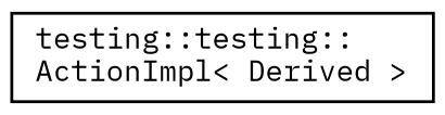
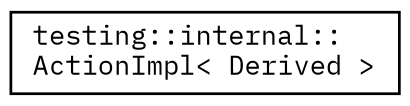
  digraph {
    rankdir=TB
    fontname="IBM Plex Mono"
-   n1 [color=black fillcolor=white fontname="IBM Plex Mono" fontsize=10 height=0.2 label="testing::testing::\lActionImpl\< Derived \>" shape=record style=filled width=0.4]
+   n1 [color=black fillcolor=white fontname="IBM Plex Mono" fontsize=10 height=0.2 label="testing::internal::\lActionImpl\< Derived \>" shape=record style=filled width=0.4]
  }
